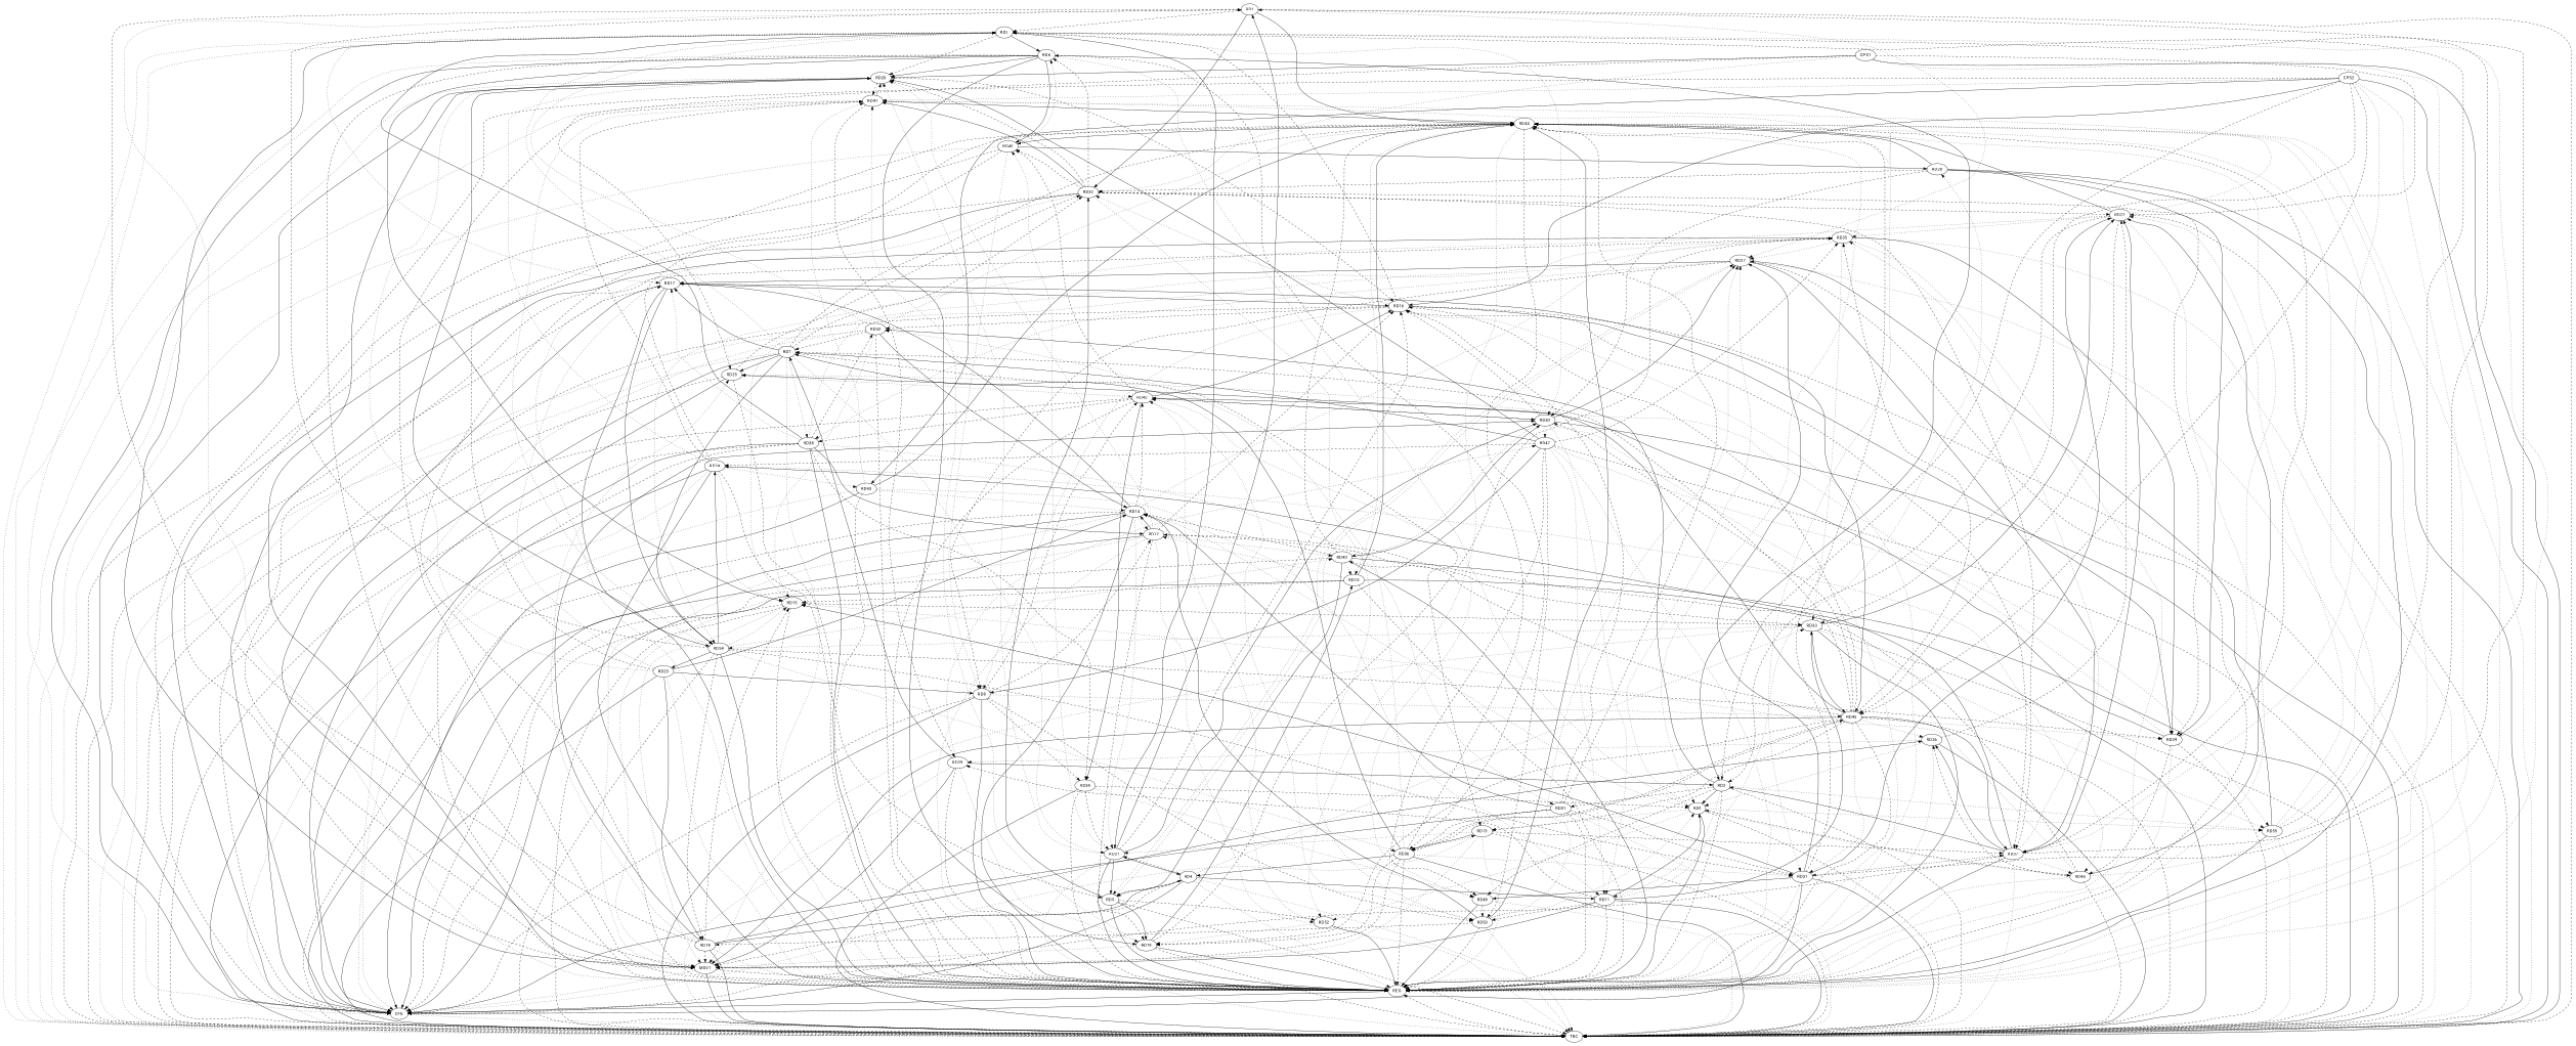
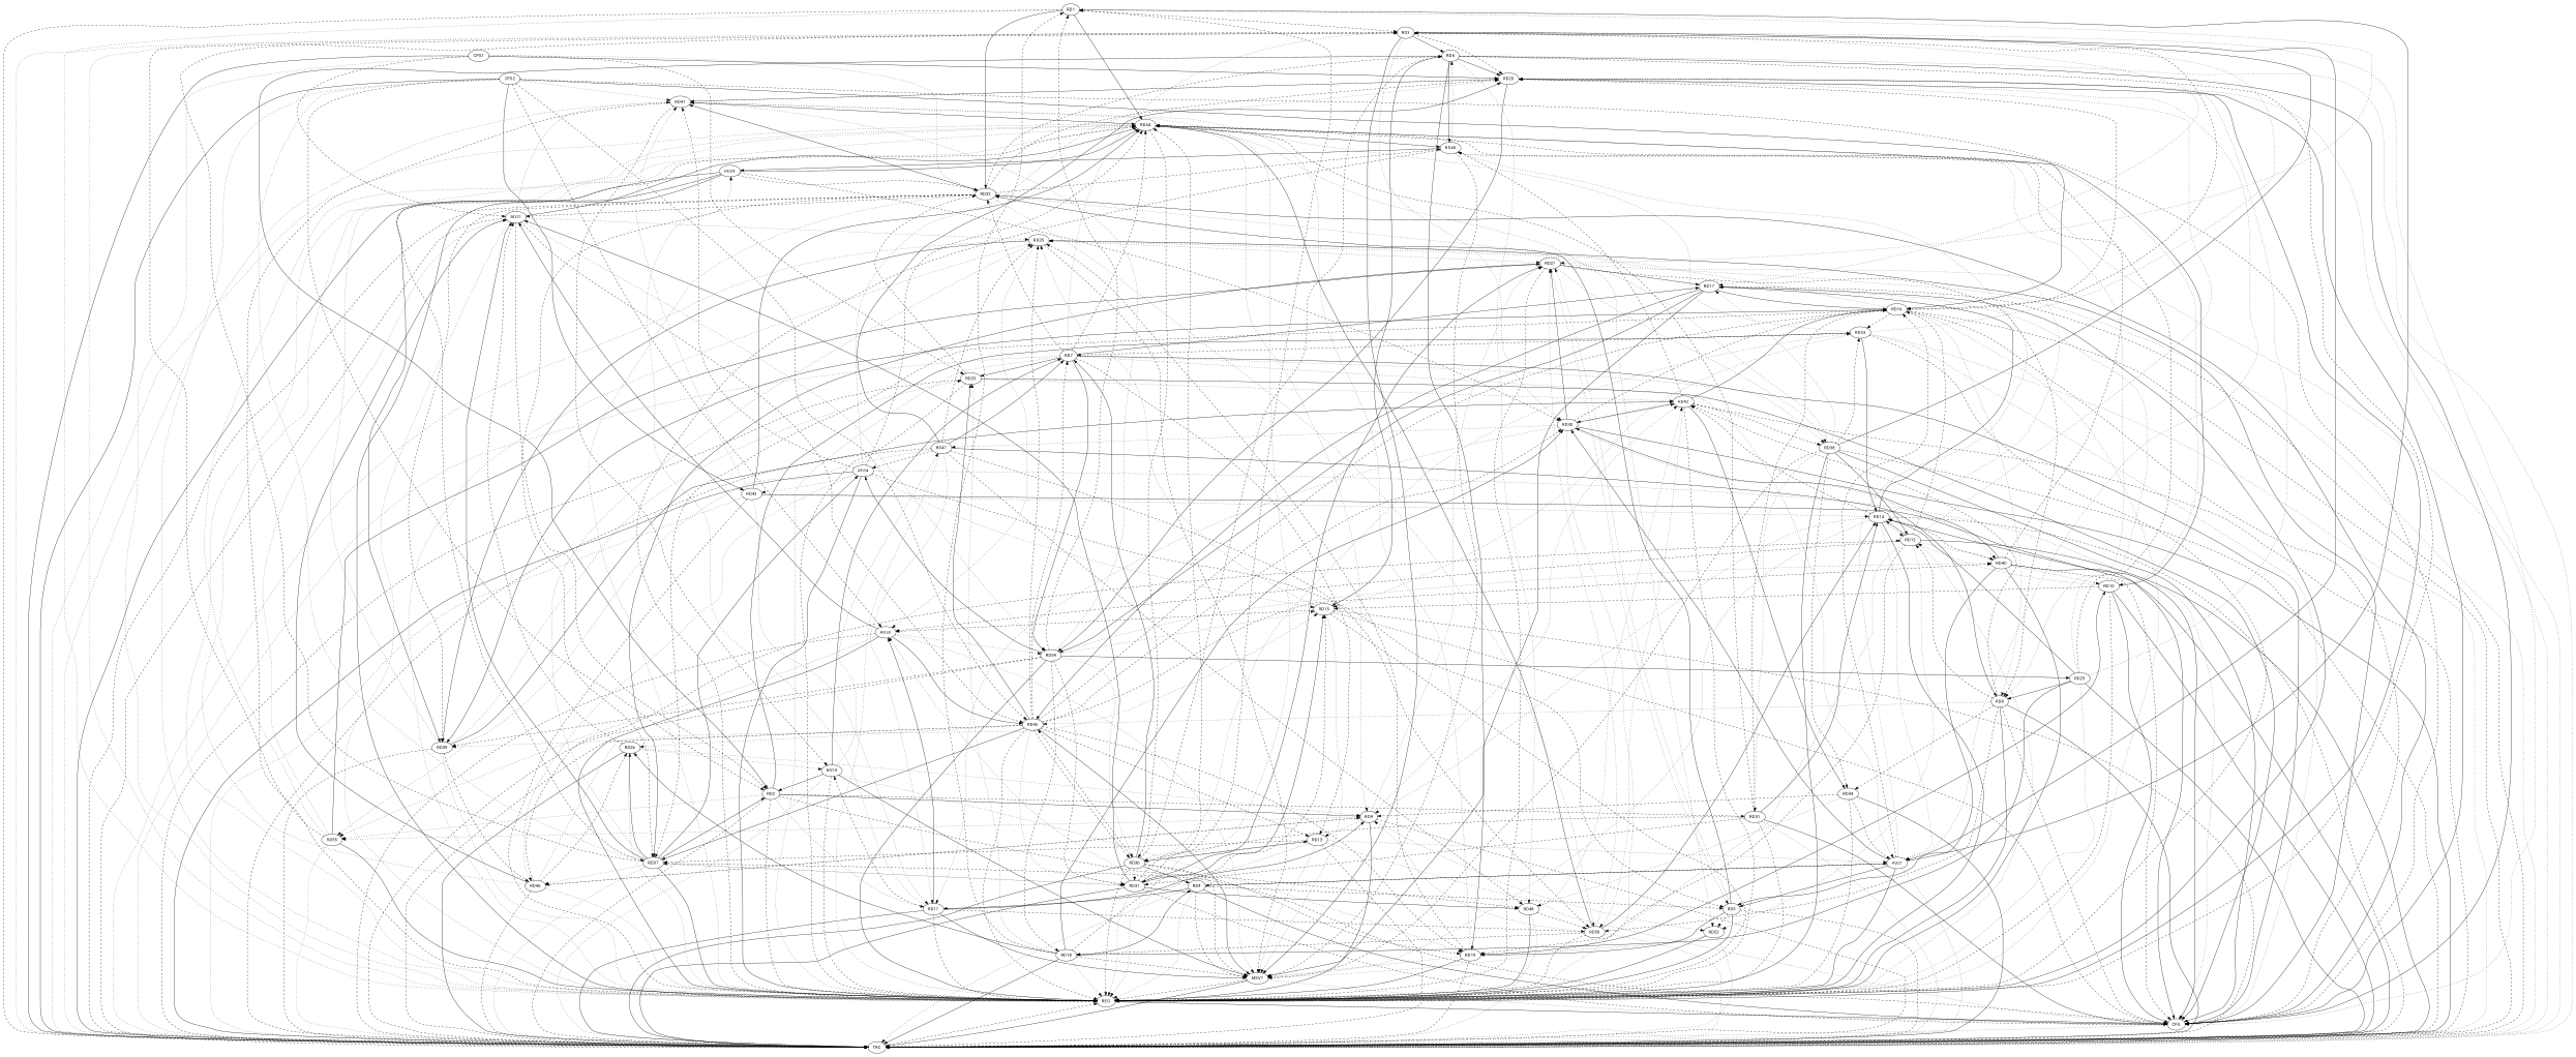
  strict digraph {
    fontname=Roboto
    node [fontname=Roboto]
    edge [fontname=Roboto style=dotted]
    n1 [label=RD1]
    n2 [label=RD3]
    n3 [label=RD27]
    n4 [label=RD32]
    n5 [label=RD44]
    n6 [label=REG]
    n7 [label=TRC]
    n8 [label=RD6]
    n9 [label=RD17]
    n10 [label=RD20]
    n11 [label=RD21]
    n12 [label=RD30]
    n13 [label=CFG]
    n14 [label=MSV1]
    n15 [label=RD5]
    n16 [label=RD38]
    n17 [label=RD8]
    n18 [label=RD37]
    n19 [label=RD49]
    n20 [label=RD50]
    n21 [label=RD39]
    n22 [label=RD41]
    n23 [label=RD22]
    n24 [label=RD9]
    n25 [label=RD52]
    n26 [label=RD10]
    n27 [label=RD36]
    n28 [label=RD2]
    n29 [label=RD11]
    n30 [label=RD48]
    n31 [label=RD51]
    n32 [label=RD53]
    n33 [label=RD55]
    n34 [label=RD13]
    n35 [label=RD42]
    n36 [label=RD46]
    n37 [label=RD33]
    n38 [label=RD28]
    n39 [label=RD29]
    n40 [label=RD14]
    n41 [label=RD16]
    n42 [label=RD31]
    n43 [label=RD15]
    n44 [label=RD7]
    n45 [label=RD19]
    n46 [label=RD54]
    n47 [label=RD45]
    n48 [label=RD4]
    n49 [label=RD40]
    n50 [label=RD47]
    n51 [label=RD35]
    n52 [label=RD25]
    n53 [label=RD12]
    n54 [label=RD34]
    n55 [label=RD18]
    n56 [label=RD23]
    n57 [label=RD24]
    n58 [label=RD26]
    n59 [label=RD43]
    n60 [label=CPS1]
    n61 [label=CPS2]
    n1 -> n2 [style=dashed]
    n1 -> n3
    n1 -> n4 [style=solid]
    n1 -> n5 [style=solid]
    n1 -> n6
    n1 -> n7 [style=dashed]
    n2 -> n6
    n2 -> n7
    n2 -> n8 [style=solid]
    n2 -> n9
    n2 -> n10 [style=dashed]
    n2 -> n11 [style=solid]
    n2 -> n12
    n2 -> n13
    n2 -> n14 [style=solid]
    n3 -> n6 [style=dashed]
    n3 -> n7
    n3 -> n9 [style=solid]
    n3 -> n15
    n3 -> n16
    n3 -> n17 [style=dashed]
    n3 -> n18 [style=solid]
    n4 -> n6
    n4 -> n7 [style=dashed]
    n4 -> n8 [style=dashed]
    n4 -> n10 [style=dashed]
    n4 -> n13 [style=solid]
    n4 -> n18 [style=dashed]
    n4 -> n19 [style=dashed]
    n4 -> n20
    n4 -> n21 [style=dashed]
    n4 -> n22 [style=solid]
    n4 -> n23 [style=dashed]
    n5 -> n6
    n5 -> n7
    n5 -> n19 [style=solid]
    n5 -> n24
    n5 -> n25
    n5 -> n26
    n5 -> n27 [style=dashed]
    n6 -> n13 [style=solid]
    n7 -> n6 [style=dashed]
    n8 -> n6 [style=dashed]
    n8 -> n7
    n8 -> n10 [style=solid]
    n8 -> n13 [style=solid]
    n8 -> n19 [style=solid]
    n8 -> n28 [style=solid]
    n8 -> n30
    n8 -> n43 [style=solid]
    n8 -> n45 [style=solid]
    n9 -> n6 [style=solid]
    n9 -> n7 [style=dashed]
    n9 -> n14 [style=solid]
    n9 -> n41 [style=solid]
    n9 -> n46 [style=solid]
    n9 -> n47 [style=solid]
    n10 -> n6 [style=solid]
    n10 -> n7
    n10 -> n13 [style=solid]
    n10 -> n22 [style=dashed]
    n10 -> n41 [style=dashed]
    n10 -> n46 [style=solid]
    n11 -> n1 [style=solid]
    n11 -> n6 [style=solid]
    n11 -> n7
    n11 -> n10
    n11 -> n12 [style=solid]
    n11 -> n15 [style=solid]
    n11 -> n19
    n11 -> n41 [style=dashed]
    n11 -> n48 [style=solid]
    n12 -> n3 [style=solid]
    n12 -> n6
    n12 -> n7 [style=solid]
    n12 -> n29
    n12 -> n35
    n12 -> n41 [style=dashed]
    n12 -> n49
    n12 -> n50
    n13 -> n7
    n14 -> n6 [style=dashed]
    n14 -> n7 [style=solid]
    n14 -> n13
    n15 -> n3
    n15 -> n4 [style=solid]
    n15 -> n6 [style=solid]
    n15 -> n7 [style=dashed]
    n15 -> n25 [style=dashed]
    n15 -> n45 [style=solid]
    n16 -> n2 [style=solid]
    n16 -> n6 [style=solid]
    n16 -> n7 [style=dashed]
    n16 -> n9
    n16 -> n13 [style=solid]
    n16 -> n14 [style=dashed]
    n16 -> n31
    n16 -> n32 [style=dashed]
    n16 -> n51
    n16 -> n53 [style=solid]
    n16 -> n54 [style=dashed]
    n17 -> n6 [style=solid]
    n17 -> n7 [style=solid]
    n17 -> n13 [style=dashed]
    n17 -> n20 [style=dashed]
    n17 -> n35 [style=dashed]
    n17 -> n47
    n17 -> n53 [style=dashed]
    n17 -> n54 [style=dashed]
    n18 -> n2 [style=dashed]
    n18 -> n5 [style=dashed]
    n18 -> n6 [style=solid]
    n18 -> n7
    n18 -> n13 [style=dashed]
    n18 -> n23 [style=solid]
    n18 -> n28 [style=solid]
    n18 -> n36
    n18 -> n42
    n18 -> n51
    n18 -> n57 [style=solid]
    n18 -> n58 [style=solid]
    n19 -> n6 [style=dashed]
    n19 -> n7
    n19 -> n8
    n19 -> n14 [style=dashed]
    n19 -> n17
    n19 -> n38 [style=solid]
    n20 -> n3
    n20 -> n5 [style=solid]
    n20 -> n6 [style=dashed]
    n20 -> n7
    n20 -> n24
    n20 -> n40 [style=solid]
    n20 -> n55 [style=dashed]
    n21 -> n5
    n21 -> n6
    n21 -> n7 [style=dashed]
    n21 -> n35 [style=solid]
    n21 -> n36 [style=dashed]
    n21 -> n52
    n22 -> n5 [style=solid]
    n22 -> n6 [style=dashed]
    n22 -> n7
    n22 -> n10 [style=dashed]
    n22 -> n39 [style=dashed]
    n22 -> n42
    n23 -> n5 [style=solid]
    n23 -> n6
    n23 -> n7 [style=dashed]
    n23 -> n22
    n23 -> n28 [style=dashed]
    n23 -> n46
    n23 -> n47 [style=dashed]
    n23 -> n51
    n24 -> n3
    n24 -> n6 [style=solid]
    n24 -> n7 [style=dashed]
    n24 -> n25
    n24 -> n33
    n24 -> n34
    n24 -> n35
    n24 -> n36
    n25 -> n6 [style=solid]
    n25 -> n7
-   n25 -> n35
+   n30 -> n35
    n25 -> n45
    n26 -> n5 [style=solid]
    n26 -> n6 [style=dashed]
    n26 -> n7 [style=solid]
    n26 -> n13 [style=solid]
    n26 -> n43 [style=dashed]
    n26 -> n53
    n27 -> n6 [style=dashed]
    n27 -> n7 [style=solid]
    n27 -> n8 [style=dashed]
    n27 -> n14 [style=dashed]
    n27 -> n32
    n27 -> n34
    n27 -> n42
    n27 -> n44 [style=solid]
    n27 -> n45 [style=dashed]
    n27 -> n47 [style=dashed]
    n27 -> n48 [style=solid]
    n28 -> n6 [style=dashed]
    n28 -> n7 [style=dashed]
    n28 -> n24 [style=solid]
    n28 -> n29
    n28 -> n30 [style=dashed]
    n28 -> n31 [style=dashed]
    n28 -> n32 [style=solid]
    n28 -> n33
    n29 -> n6 [style=dashed]
    n29 -> n7 [style=solid]
    n29 -> n14 [style=solid]
    n29 -> n20 [style=dashed]
    n29 -> n24 [style=solid]
    n29 -> n37 [style=solid]
    n29 -> n38
    n29 -> n39 [style=dashed]
    n30 -> n6 [style=solid]
    n30 -> n7
    n30 -> n20 [style=dashed]
    n31 -> n5 [style=dashed]
    n31 -> n6 [style=dashed]
    n31 -> n7
    n31 -> n13 [style=solid]
    n31 -> n27 [style=dashed]
    n31 -> n40 [style=solid]
    n31 -> n41 [style=dashed]
    n31 -> n42 [style=dashed]
    n32 -> n2
    n32 -> n5
    n32 -> n6 [style=dashed]
    n32 -> n7
    n32 -> n13
    n32 -> n40 [style=solid]
    n32 -> n43
    n32 -> n44 [style=dashed]
    n33 -> n2 [style=dashed]
    n33 -> n3 [style=solid]
    n33 -> n5
    n33 -> n6 [style=solid]
    n33 -> n7
    n33 -> n23
    n34 -> n6
    n34 -> n7 [style=dashed]
    n34 -> n11
    n34 -> n13
    n34 -> n14
    n34 -> n18 [style=dashed]
    n34 -> n27 [style=solid]
    n35 -> n6 [style=dashed]
    n35 -> n7 [style=dashed]
    n35 -> n12 [style=solid]
    n35 -> n16 [style=dashed]
    n35 -> n19 [style=dashed]
    n35 -> n20
    n35 -> n41 [style=solid]
    n35 -> n54 [style=solid]
    n36 -> n5
    n36 -> n6
    n36 -> n7 [style=dashed]
    n36 -> n23 [style=solid]
    n36 -> n24 [style=dashed]
    n36 -> n43
    n36 -> n53 [style=dashed]
    n36 -> n58 [style=dashed]
    n37 -> n6 [style=solid]
    n37 -> n7 [style=dashed]
    n37 -> n14
    n37 -> n23 [style=solid]
    n37 -> n33
    n37 -> n46
    n37 -> n47 [style=solid]
    n38 -> n4 [style=dashed]
    n38 -> n5 [style=solid]
    n38 -> n6 [style=solid]
    n38 -> n7 [style=solid]
    n38 -> n12 [style=dashed]
    n38 -> n21 [style=solid]
    n39 -> n6 [style=dashed]
    n39 -> n7
    n39 -> n14 [style=solid]
    n39 -> n28 [style=solid]
    n39 -> n44 [style=solid]
    n39 -> n45
    n39 -> n50
    n40 -> n6 [style=solid]
    n40 -> n7 [style=dashed]
    n40 -> n9 [style=solid]
    n40 -> n11
    n40 -> n13 [style=solid]
    n40 -> n14
    n40 -> n24
    n40 -> n35 [style=dashed]
    n40 -> n51
    n40 -> n53
    n41 -> n2 [style=dashed]
    n41 -> n4
    n41 -> n6
    n41 -> n7 [style=dashed]
    n41 -> n13 [style=dashed]
    n41 -> n17
    n41 -> n18 [style=dashed]
    n41 -> n21 [style=solid]
    n41 -> n32 [style=dashed]
    n42 -> n1 [style=dashed]
    n42 -> n3 [style=solid]
    n42 -> n5 [style=dashed]
    n42 -> n6
    n42 -> n7 [style=solid]
-   n42 -> n13 [style=solid]
+   n42 -> n13 [style=dashed]
    n42 -> n18
    n42 -> n23 [style=solid]
    n42 -> n30 [style=solid]
    n42 -> n43 [style=solid]
    n43 -> n6 [style=dashed]
    n43 -> n7 [style=dashed]
    n43 -> n13 [style=dashed]
    n43 -> n14
    n43 -> n37 [style=dashed]
    n43 -> n51
    n44 -> n2
    n44 -> n4 [style=dashed]
    n44 -> n5 [style=dashed]
    n44 -> n6
    n44 -> n7
    n44 -> n9 [style=solid]
    n44 -> n11
    n44 -> n13 [style=solid]
    n44 -> n16
    n44 -> n34 [style=dashed]
    n44 -> n46 [style=solid]
    n44 -> n52 [style=solid]
    n45 -> n6 [style=solid]
    n45 -> n7 [style=dashed]
    n45 -> n14
    n45 -> n22
    n45 -> n26 [style=solid]
    n45 -> n51 [style=dashed]
    n46 -> n1 [style=dashed]
    n46 -> n6 [style=solid]
    n46 -> n7 [style=dashed]
    n46 -> n21 [style=dashed]
    n46 -> n22
    n46 -> n27
    n46 -> n42 [style=dashed]
    n46 -> n43
    n46 -> n49
    n46 -> n55 [style=dashed]
    n46 -> n56 [style=solid]
    n46 -> n57 [style=solid]
    n47 -> n6 [style=dashed]
    n47 -> n7 [style=dashed]
    n47 -> n12 [style=dashed]
    n47 -> n14 [style=solid]
    n47 -> n18 [style=solid]
    n47 -> n21
    n47 -> n27 [style=dashed]
    n47 -> n34 [style=dashed]
    n47 -> n41 [style=dashed]
    n47 -> n42
    n47 -> n44 [style=dashed]
    n47 -> n45 [style=dashed]
    n47 -> n49 [style=dashed]
    n47 -> n51 [style=dashed]
    n47 -> n52 [style=solid]
    n47 -> n58
    n48 -> n6
    n48 -> n7
    n48 -> n11 [style=dashed]
    n48 -> n13 [style=solid]
    n48 -> n14 [style=dashed]
    n48 -> n15 [style=dashed]
    n48 -> n29 [style=solid]
    n48 -> n37
    n49 -> n5 [style=dashed]
    n49 -> n6 [style=solid]
    n49 -> n7 [style=solid]
    n49 -> n12 [style=solid]
    n49 -> n13 [style=dashed]
    n49 -> n15 [style=solid]
    n49 -> n26
    n49 -> n40 [style=dashed]
    n50 -> n6
    n50 -> n7 [style=dashed]
    n50 -> n10 [style=solid]
    n50 -> n17 [style=solid]
    n50 -> n20 [style=dashed]
    n50 -> n29
    n50 -> n30 [style=dashed]
    n50 -> n33
    n50 -> n44 [style=solid]
    n50 -> n51 [style=dashed]
    n50 -> n57 [style=dashed]
    n51 -> n3
    n51 -> n6
    n51 -> n7
    n51 -> n13 [style=solid]
    n51 -> n14 [style=dashed]
    n51 -> n21 [style=solid]
    n51 -> n37
    n52 -> n4 [style=dashed]
    n52 -> n6 [style=dashed]
    n52 -> n7 [style=dashed]
    n52 -> n13 [style=solid]
    n52 -> n35
    n53 -> n6
    n53 -> n7 [style=solid]
    n53 -> n10
    n53 -> n14
    n53 -> n25
    n53 -> n37 [style=dashed]
    n53 -> n40 [style=solid]
    n53 -> n41 [style=dashed]
    n53 -> n45 [style=dashed]
    n53 -> n49
    n54 -> n6 [style=dashed]
    n54 -> n7 [style=solid]
    n54 -> n11 [style=dashed]
    n54 -> n24 [style=dashed]
    n54 -> n30
    n55 -> n1 [style=dashed]
    n55 -> n6
    n55 -> n7 [style=solid]
    n55 -> n12 [style=solid]
    n55 -> n14 [style=dashed]
    n55 -> n43 [style=dashed]
    n55 -> n48 [style=solid]
    n55 -> n52
    n55 -> n58 [style=solid]
    n56 -> n5 [style=dashed]
    n56 -> n6
    n56 -> n7 [style=solid]
    n56 -> n9
    n56 -> n10
    n56 -> n17 [style=solid]
    n56 -> n40 [style=solid]
    n56 -> n55 [style=solid]
    n57 -> n5 [style=dashed]
    n57 -> n6 [style=solid]
    n57 -> n7 [style=solid]
    n57 -> n10
    n57 -> n13
    n57 -> n15 [style=dashed]
    n57 -> n22 [style=dashed]
    n57 -> n36
    n57 -> n43
    n57 -> n59
    n58 -> n6
    n58 -> n7 [style=solid]
    n58 -> n23 [style=dashed]
    n58 -> n24
    n58 -> n39
    n59 -> n5 [style=solid]
    n59 -> n6 [style=dashed]
    n59 -> n7
    n59 -> n13 [style=solid]
    n59 -> n22
    n59 -> n29
    n59 -> n40
    n60 -> n4
    n60 -> n6
    n60 -> n7 [style=solid]
    n60 -> n10 [style=solid]
    n60 -> n23 [style=dashed]
    n60 -> n52 [style=dashed]
    n61 -> n6
    n61 -> n7 [style=solid]
    n61 -> n13 [style=dashed]
    n61 -> n18
    n61 -> n22
    n61 -> n28 [style=dashed]
    n61 -> n37 [style=dashed]
    n61 -> n41 [style=solid]
    n61 -> n47 [style=dashed]
    n61 -> n59 [style=solid]
  }
